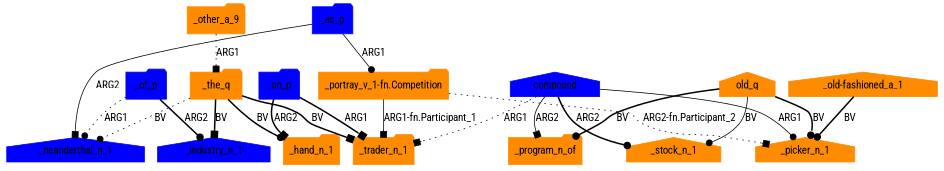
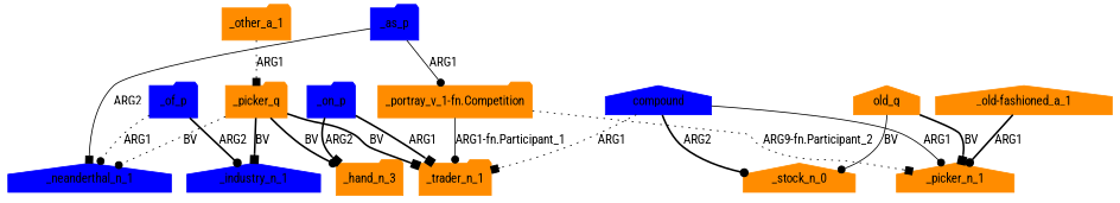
  digraph {
    fontname="Roboto Condensed"
    node [color=darkorange fontname="Roboto Condensed" shape=folder style=filled]
    edge [arrowhead=dot fontname="Roboto Condensed" style=bold]
    _picker_n_1 [shape=house]
    "_portray_v_1-fn.Competition"
    _trader_n_1
    n4 [label=old_q shape=house]
-   _program_n_of
-   _stock_n_1 [shape=house]
+   _stock_n_1 [shape=house label=_stock_n_0]
    _of_p [color=blue]
    _industry_n_1 [color=blue shape=house]
    _neanderthal_n_1 [color=blue shape=house]
    _on_p [color=blue]
-   _hand_n_1
+   _hand_n_1 [label=_hand_n_3]
    compound [color=blue shape=house]
-   _other_a_1 [label=_other_a_9]
-   _the_q
+   _other_a_1
+   _the_q [label=_picker_q]
    "_old-fashioned_a_1" [shape=house]
    _as_p [color=blue]
-   "_portray_v_1-fn.Competition" -> _picker_n_1 [arrowhead=box label="ARG2-fn.Participant_2" style=dotted]
-   "_portray_v_1-fn.Competition" -> _trader_n_1 [arrowhead=box label="ARG1-fn.Participant_1" style=solid]
-   n4 -> _picker_n_1 [label=BV]
-   n4 -> _program_n_of [label=BV]
+   "_portray_v_1-fn.Competition" -> _picker_n_1 [arrowhead=box label="ARG9-fn.Participant_2" style=dotted]
+   "_portray_v_1-fn.Competition" -> _trader_n_1 [label="ARG1-fn.Participant_1" style=solid]
+   n4 -> _picker_n_1 [arrowhead=box label=BV]
    n4 -> _stock_n_1 [label=BV style=solid]
    _of_p -> _industry_n_1 [label=ARG2]
    _of_p -> _neanderthal_n_1 [label=ARG1 style=dotted]
    _on_p -> _trader_n_1 [arrowhead=box label=ARG1]
    _on_p -> _hand_n_1 [arrowhead=box label=ARG2]
    compound -> _picker_n_1 [label=ARG1 style=solid]
    compound -> _trader_n_1 [arrowhead=box label=ARG1 style=dotted]
-   compound -> _program_n_of [arrowhead=box label=ARG2 style=solid]
    compound -> _stock_n_1 [label=ARG2]
    _other_a_1 -> _the_q [arrowhead=box label=ARG1 style=dotted]
    _the_q -> _trader_n_1 [arrowhead=box label=BV]
    _the_q -> _industry_n_1 [arrowhead=box label=BV]
    _the_q -> _neanderthal_n_1 [label=BV style=dotted]
    _the_q -> _hand_n_1 [label=BV]
-   "_old-fashioned_a_1" -> _picker_n_1 [label=BV]
+   "_old-fashioned_a_1" -> _picker_n_1 [label=ARG1]
    _as_p -> "_portray_v_1-fn.Competition" [label=ARG1 style=solid]
    _as_p -> _neanderthal_n_1 [arrowhead=box label=ARG2 style=solid]
  }
